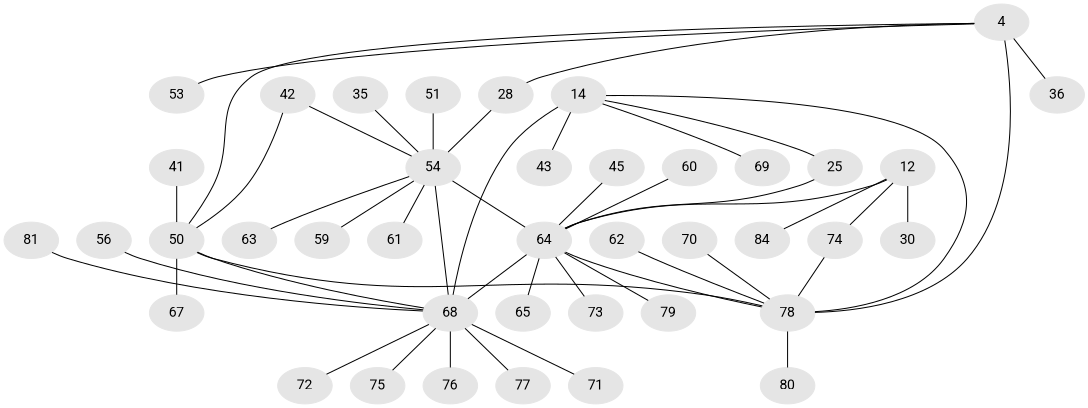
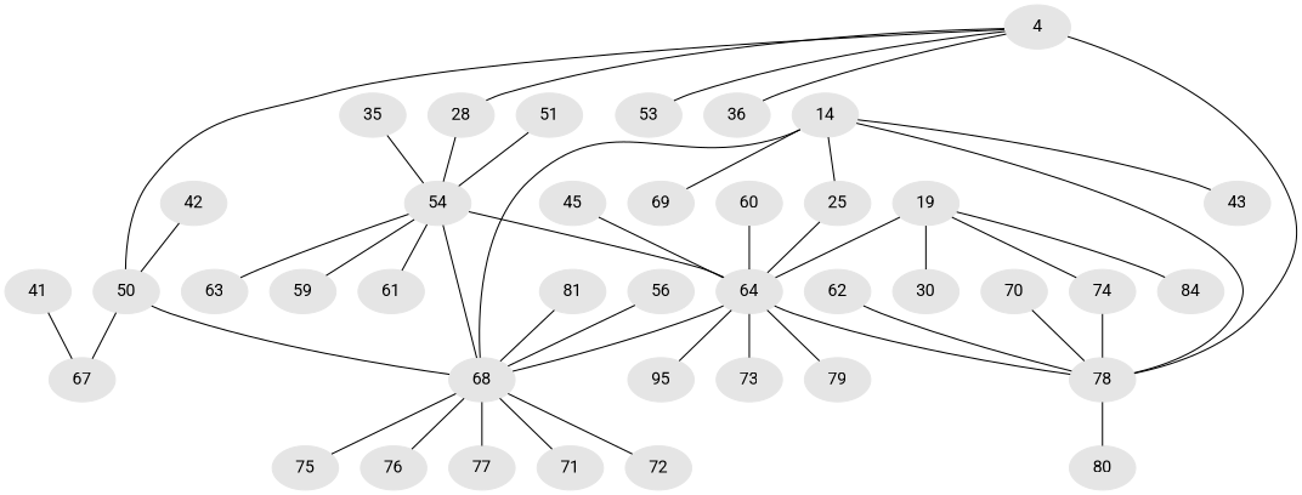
  graph {
    fontname=Roboto
    node [color=gray90 fontname=Roboto style=filled]
    edge [fontname=Roboto]
    4 [super="+2"]
    28
    36
    50 [super="+11+26"]
    53
    78 [super="+66+3+32+33+55"]
    54 [super="+49+37"]
    68 [super="+46+16+57"]
    67 [super="+58"]
    80
    14 [super="+13"]
    25
    43
    69
    64 [super="+8+20"]
    71
    72
    75 [super="+29"]
    76
    77 [super="+38"]
-   19 [super="+17" label=12]
+   19 [super="+17"]
    30
    n23 [label=84]
    74
-   65
+   65 [label=95]
    73 [super="+23"]
    79
    59
    61
    63
    n31 [label=81]
    35
    41 [super="+22+39"]
    42
    45
    51
    56 [super="+34"]
    60
    62
    70
    4 -- 28
    4 -- 36
    4 -- 50
    4 -- 53
    4 -- 78 [weight=4]
    28 -- 54
-   50 -- 78
    50 -- 68 [weight=4]
    50 -- 67
    78 -- 80
    54 -- 68 [weight=4]
    54 -- 64 [weight=5]
    54 -- 59
    54 -- 61
    54 -- 63
    68 -- 71
    68 -- 72
    68 -- 75
    68 -- 76
    68 -- 77
    14 -- 78
    14 -- 68 [weight=4]
    14 -- 25
    14 -- 43
    14 -- 69
    25 -- 64
    64 -- 78 [weight=3]
    64 -- 68 [weight=2]
    64 -- 65
    64 -- 73
    64 -- 79
    19 -- 64 [weight=5]
    19 -- 30
    19 -- n23
    19 -- 74
    74 -- 78
    n31 -- 68
    35 -- 54
-   41 -- 50
+   41 -- 67
    42 -- 50
-   42 -- 54
    45 -- 64
    51 -- 54
    56 -- 68
    60 -- 64
    62 -- 78
    70 -- 78
  }
